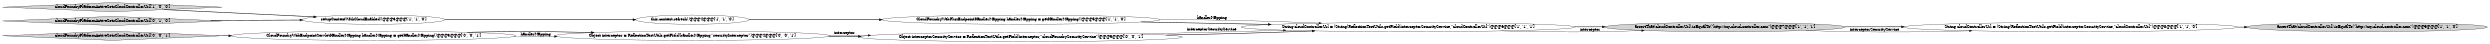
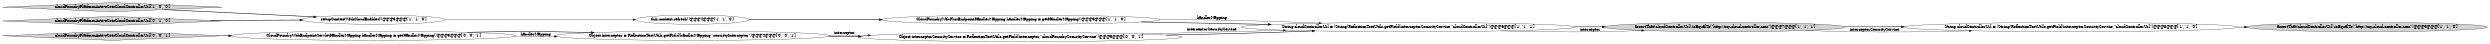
  digraph {
    rankdir=LR
    node [fillcolor=white shape=ellipse style=filled]
    edge [style=bold]
    n1 [fillcolor=lightgray label="cloudFoundryPlatformActiveSetsCloudControllerUrl['0', '1', '0']" shape=diamond]
    n2 [label="setupContextWithCloudEnabled()@@@3@@@['1', '1', '0']"]
    n3 [fillcolor=lightgray label="assertThat(cloudControllerUrl).isEqualTo(\"http://my-cloud-controller.com\")@@@9@@@['1', '1', '0']"]
    n4 [label="this.context.refresh()@@@4@@@['1', '1', '0']"]
    n5 [label="CloudFoundryWebFluxEndpointHandlerMapping handlerMapping = getHandlerMapping()@@@5@@@['1', '1', '0']"]
    n6 [fillcolor=lightgray label="cloudFoundryPlatformActiveSetsCloudControllerUrl['1', '0', '0']" shape=diamond]
    n7 [fillcolor=lightgray label="assertThat(cloudControllerUrl).isEqualTo(\"http://my-cloud-controller.com\")@@@7@@@['1', '1', '1']"]
    n8 [label="String cloudControllerUrl = (String)ReflectionTestUtils.getField(interceptorSecurityService,\"cloudControllerUrl\")@@@8@@@['1', '1', '0']"]
    n9 [label="Object interceptor = ReflectionTestUtils.getField(handlerMapping,\"securityInterceptor\")@@@4@@@['0', '0', '1']"]
    n10 [label="Object interceptorSecurityService = ReflectionTestUtils.getField(interceptor,\"cloudFoundrySecurityService\")@@@5@@@['0', '0', '1']"]
    n11 [label="CloudFoundryWebEndpointServletHandlerMapping handlerMapping = getHandlerMapping()@@@3@@@['0', '0', '1']"]
    n12 [label="String cloudControllerUrl = (String)ReflectionTestUtils.getField(interceptorSecurityService,\"cloudControllerUrl\")@@@6@@@['1', '1', '1']"]
    n13 [fillcolor=lightgray label="cloudFoundryPlatformActiveSetsCloudControllerUrl['0', '0', '1']" shape=diamond]
    n1 -> n2
-   n2 -> n4
+   n2 -> n4 [style=solid]
    n4 -> n5
    n5 -> n12 [label=handlerMapping style=solid]
    n5 -> n12
    n6 -> n2
    n7 -> n8
    n7 -> n8 [label=interceptorSecurityService style=solid]
    n8 -> n3
    n9 -> n10 [label=interceptor style=solid]
    n9 -> n10
    n10 -> n12 [label=interceptorSecurityService style=solid]
    n10 -> n12
    n11 -> n9
    n11 -> n9 [label=handlerMapping style=solid]
    n12 -> n7
    n12 -> n7 [label=interceptor style=solid]
    n13 -> n11
  }
